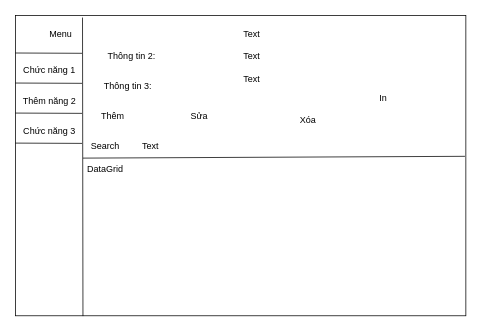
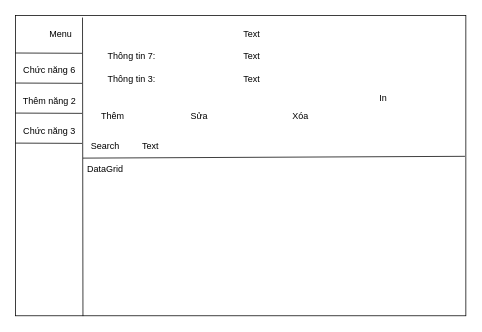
  <mxCell id="0" />
  <mxCell id="1" parent="0" />
  <mxCell id="2" value="" style="rounded=0;whiteSpace=wrap;html=1;" vertex="1" parent="1"><mxGeometry x="20" y="20" width="600" height="400" as="geometry" /></mxCell>
  <mxCell id="3" value="" style="endArrow=none;html=1;rounded=0;entryX=0.149;entryY=0.007;entryDx=0;entryDy=0;entryPerimeter=0;exitX=0.15;exitY=1.001;exitDx=0;exitDy=0;exitPerimeter=0;" edge="1" parent="1" source="2" target="2"><mxGeometry width="50" height="50" relative="1" as="geometry"><mxPoint x="450" y="270" as="sourcePoint" /><mxPoint x="500" y="220" as="targetPoint" /></mxGeometry></mxCell>
  <mxCell id="4" value="" style="endArrow=none;html=1;rounded=0;exitX=0.002;exitY=0.209;exitDx=0;exitDy=0;exitPerimeter=0;" edge="1" parent="1"><mxGeometry width="50" height="50" relative="1" as="geometry"><mxPoint x="20" y="70" as="sourcePoint" /><mxPoint x="108.8" y="70.4" as="targetPoint" /></mxGeometry></mxCell>
  <mxCell id="5" value="" style="endArrow=none;html=1;rounded=0;exitX=0.002;exitY=0.209;exitDx=0;exitDy=0;exitPerimeter=0;" edge="1" parent="1"><mxGeometry width="50" height="50" relative="1" as="geometry"><mxPoint x="20" y="110" as="sourcePoint" /><mxPoint x="108.8" y="110.4" as="targetPoint" /></mxGeometry></mxCell>
  <mxCell id="6" value="" style="endArrow=none;html=1;rounded=0;exitX=0.002;exitY=0.209;exitDx=0;exitDy=0;exitPerimeter=0;" edge="1" parent="1"><mxGeometry width="50" height="50" relative="1" as="geometry"><mxPoint x="20" y="150" as="sourcePoint" /><mxPoint x="108.8" y="150.4" as="targetPoint" /></mxGeometry></mxCell>
  <mxCell id="7" value="" style="endArrow=none;html=1;rounded=0;exitX=0.002;exitY=0.209;exitDx=0;exitDy=0;exitPerimeter=0;" edge="1" parent="1"><mxGeometry width="50" height="50" relative="1" as="geometry"><mxPoint x="20" y="190" as="sourcePoint" /><mxPoint x="108.8" y="190.4" as="targetPoint" /></mxGeometry></mxCell>
  <mxCell id="8" value="Menu" style="text;html=1;align=center;verticalAlign=middle;resizable=0;points=[];autosize=1;strokeColor=none;fillColor=none;" vertex="1" parent="1"><mxGeometry x="55" y="30" width="50" height="30" as="geometry" /></mxCell>
- <mxCell id="9" value="Chức năng 1" style="text;html=1;align=center;verticalAlign=middle;resizable=0;points=[];autosize=1;strokeColor=none;fillColor=none;" vertex="1" parent="1"><mxGeometry x="20" y="78" width="90" height="30" as="geometry" /></mxCell>
+ <mxCell id="9" value="Chức năng 6" style="text;html=1;align=center;verticalAlign=middle;resizable=0;points=[];autosize=1;strokeColor=none;fillColor=none;" vertex="1" parent="1"><mxGeometry x="20" y="78" width="90" height="30" as="geometry" /></mxCell>
  <mxCell id="10" value="Thêm năng 2" style="text;html=1;align=center;verticalAlign=middle;resizable=0;points=[];autosize=1;strokeColor=none;fillColor=none;" vertex="1" parent="1"><mxGeometry x="20" y="120" width="90" height="30" as="geometry" /></mxCell>
  <mxCell id="11" value="Chức năng 3" style="text;html=1;align=center;verticalAlign=middle;resizable=0;points=[];autosize=1;strokeColor=none;fillColor=none;" vertex="1" parent="1"><mxGeometry x="20" y="160" width="90" height="30" as="geometry" /></mxCell>
  <mxCell id="12" value="" style="endArrow=none;html=1;rounded=0;entryX=0.998;entryY=0.469;entryDx=0;entryDy=0;entryPerimeter=0;" edge="1" parent="1" target="2"><mxGeometry width="50" height="50" relative="1" as="geometry"><mxPoint x="110" y="210" as="sourcePoint" /><mxPoint x="500" y="220" as="targetPoint" /></mxGeometry></mxCell>
  <mxCell id="13" value="DataGrid" style="text;html=1;align=center;verticalAlign=middle;whiteSpace=wrap;rounded=0;" vertex="1" parent="1"><mxGeometry x="110" y="210" width="60" height="30" as="geometry" /></mxCell>
- <mxCell id="14" value="Thông tin 2:" style="text;html=1;align=center;verticalAlign=middle;whiteSpace=wrap;rounded=0;" vertex="1" parent="1"><mxGeometry x="135" y="60" width="80" height="30" as="geometry" /></mxCell>
- <mxCell id="15" value="Thông tin 3:" style="text;html=1;align=center;verticalAlign=middle;whiteSpace=wrap;rounded=0;" vertex="1" parent="1"><mxGeometry x="130" y="100" width="80" height="30" as="geometry" /></mxCell>
+ <mxCell id="14" value="Thông tin 7:" style="text;html=1;align=center;verticalAlign=middle;whiteSpace=wrap;rounded=0;" vertex="1" parent="1"><mxGeometry x="135" y="60" width="80" height="30" as="geometry" /></mxCell>
+ <mxCell id="15" value="Thông tin 3:" style="text;html=1;align=center;verticalAlign=middle;whiteSpace=wrap;rounded=0;" vertex="1" parent="1"><mxGeometry x="135" y="90" width="80" height="30" as="geometry" /></mxCell>
  <mxCell id="16" value="Text" style="text;html=1;align=center;verticalAlign=middle;whiteSpace=wrap;rounded=0;" vertex="1" parent="1"><mxGeometry x="230" y="30" width="210" height="30" as="geometry" /></mxCell>
  <mxCell id="17" value="Text" style="text;html=1;align=center;verticalAlign=middle;whiteSpace=wrap;rounded=0;" vertex="1" parent="1"><mxGeometry x="230" y="60" width="210" height="30" as="geometry" /></mxCell>
  <mxCell id="18" value="Text" style="text;html=1;align=center;verticalAlign=middle;whiteSpace=wrap;rounded=0;" vertex="1" parent="1"><mxGeometry x="230" y="90" width="210" height="30" as="geometry" /></mxCell>
  <mxCell id="19" value="Search" style="text;html=1;align=center;verticalAlign=middle;whiteSpace=wrap;rounded=0;" vertex="1" parent="1"><mxGeometry x="110" y="180" width="60" height="30" as="geometry" /></mxCell>
  <mxCell id="20" value="Text" style="text;html=1;align=center;verticalAlign=middle;whiteSpace=wrap;rounded=0;" vertex="1" parent="1"><mxGeometry x="170" y="180" width="60" height="30" as="geometry" /></mxCell>
  <mxCell id="21" value="Thêm" style="text;html=1;align=center;verticalAlign=middle;whiteSpace=wrap;rounded=0;" vertex="1" parent="1"><mxGeometry x="120" y="140" width="60" height="30" as="geometry" /></mxCell>
  <mxCell id="22" value="Sửa" style="text;html=1;align=center;verticalAlign=middle;whiteSpace=wrap;rounded=0;" vertex="1" parent="1"><mxGeometry x="235" y="140" width="60" height="30" as="geometry" /></mxCell>
- <mxCell id="23" value="Xóa" style="text;html=1;align=center;verticalAlign=middle;whiteSpace=wrap;rounded=0;" vertex="1" parent="1"><mxGeometry x="380" y="145" width="60" height="30" as="geometry" /></mxCell>
+ <mxCell id="23" value="Xóa" style="text;html=1;align=center;verticalAlign=middle;whiteSpace=wrap;rounded=0;" vertex="1" parent="1"><mxGeometry x="370" y="140" width="60" height="30" as="geometry" /></mxCell>
  <mxCell id="24" value="In" style="text;html=1;align=center;verticalAlign=middle;whiteSpace=wrap;rounded=0;" vertex="1" parent="1"><mxGeometry x="480" y="115" width="60" height="30" as="geometry" /></mxCell>
